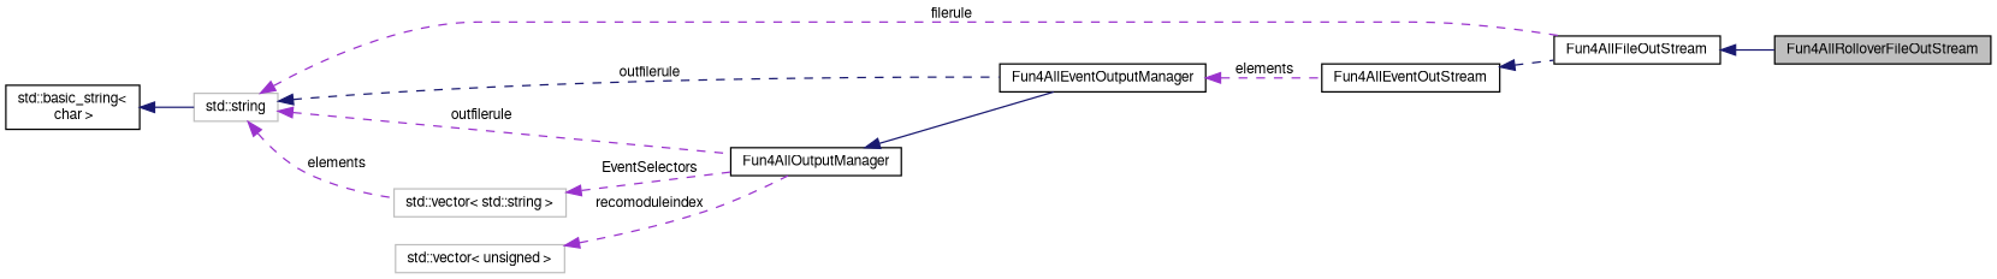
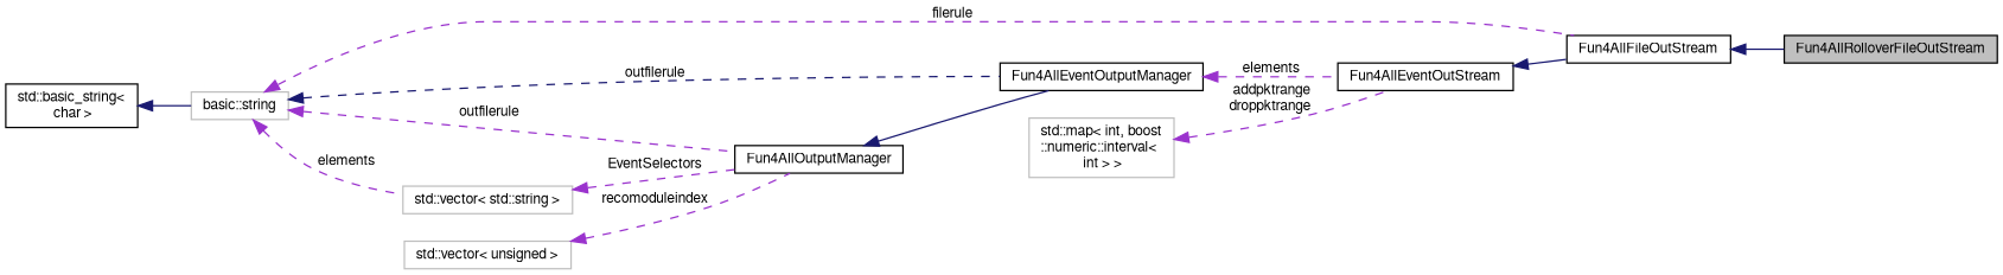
  digraph {
    rankdir=LR
    node [color=black fontname=FreeSans fontsize=10 shape=record]
    edge [color=darkorchid3 dir=back fontname=FreeSans fontsize=10 labelfontname=FreeSans labelfontsize=10 style=dashed]
    n1 [fillcolor=grey75 fontcolor=black height=0.2 label=Fun4AllRolloverFileOutStream style=filled width=0.4]
    n2 [height=0.2 label=Fun4AllFileOutStream width=0.4]
    n3 [height=0.2 label=Fun4AllEventOutStream width=0.4]
    n4 [height=0.2 label=Fun4AllEventOutputManager width=0.4]
    n5 [height=0.2 label=Fun4AllOutputManager width=0.4]
-   n6 [color=grey75 height=0.2 label="std::string" width=0.4]
+   n6 [color=grey75 height=0.2 label="basic::string" width=0.4]
    n7 [color=grey75 height=0.2 label="std::vector\< std::string \>" width=0.4]
    n8 [height=0.2 label="std::basic_string\<\l char \>" width=0.4]
    n9 [color=grey75 height=0.2 label="std::vector\< unsigned \>" width=0.4]
+   n10 [color=grey75 height=0.2 label="std::map\< int, boost\l::numeric::interval\<\l int \> \>" width=0.4]
    n2 -> n1 [color=midnightblue style=solid]
-   n3 -> n2 [color=midnightblue]
+   n3 -> n2 [color=midnightblue style=solid]
    n4 -> n3 [label=" elements"]
    n5 -> n4 [color=midnightblue style=solid]
    n6 -> n2 [label=" filerule"]
    n6 -> n4 [color=midnightblue label=" outfilerule"]
    n6 -> n5 [label=" outfilerule"]
    n6 -> n7 [label=" elements"]
    n7 -> n5 [label=" EventSelectors"]
    n8 -> n6 [color=midnightblue style=solid]
    n9 -> n5 [label=" recomoduleindex"]
+   n10 -> n3 [label=" addpktrange\ndroppktrange"]
  }
